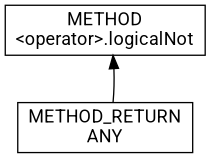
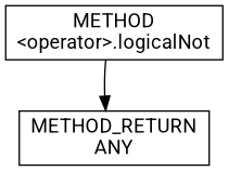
  digraph {
    fontname=Roboto
    node [shape=rect fontname=Roboto]
    n1 [label=<METHOD<BR/>&lt;operator&gt;.logicalNot>]
    n2 [label=<METHOD_RETURN<BR/>ANY>]
-   n2 -> n1 [fontname=Roboto]
+   n1 -> n2 [fontname=Roboto]
  }
